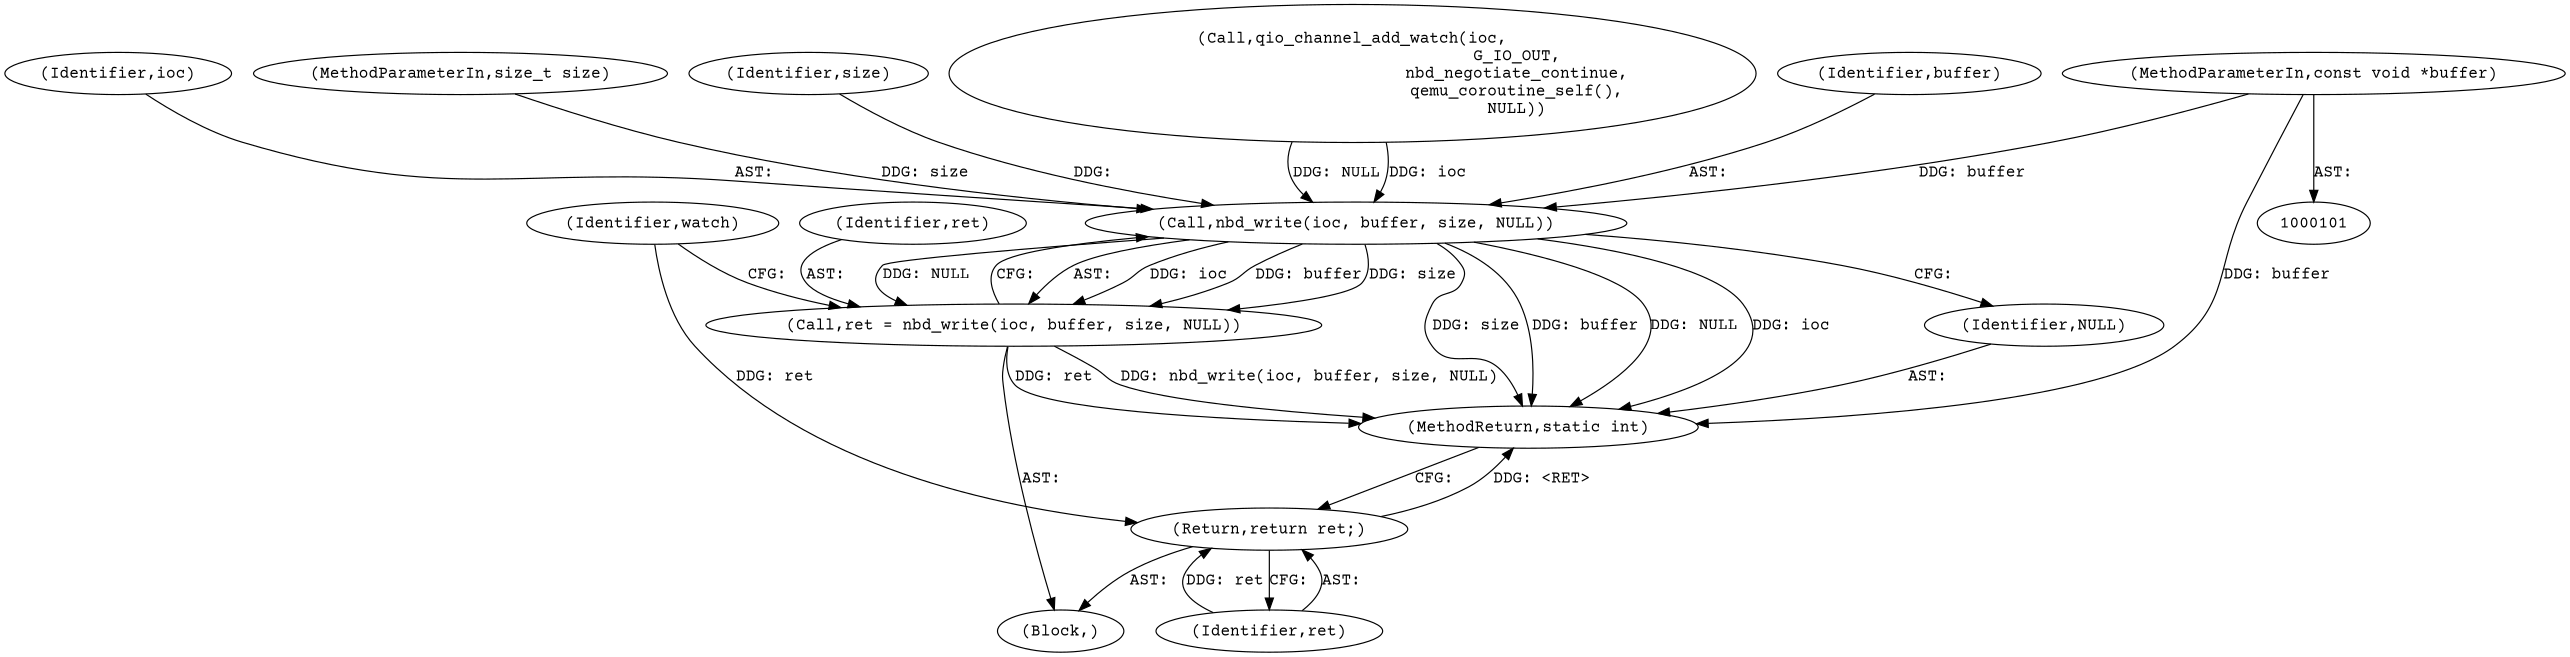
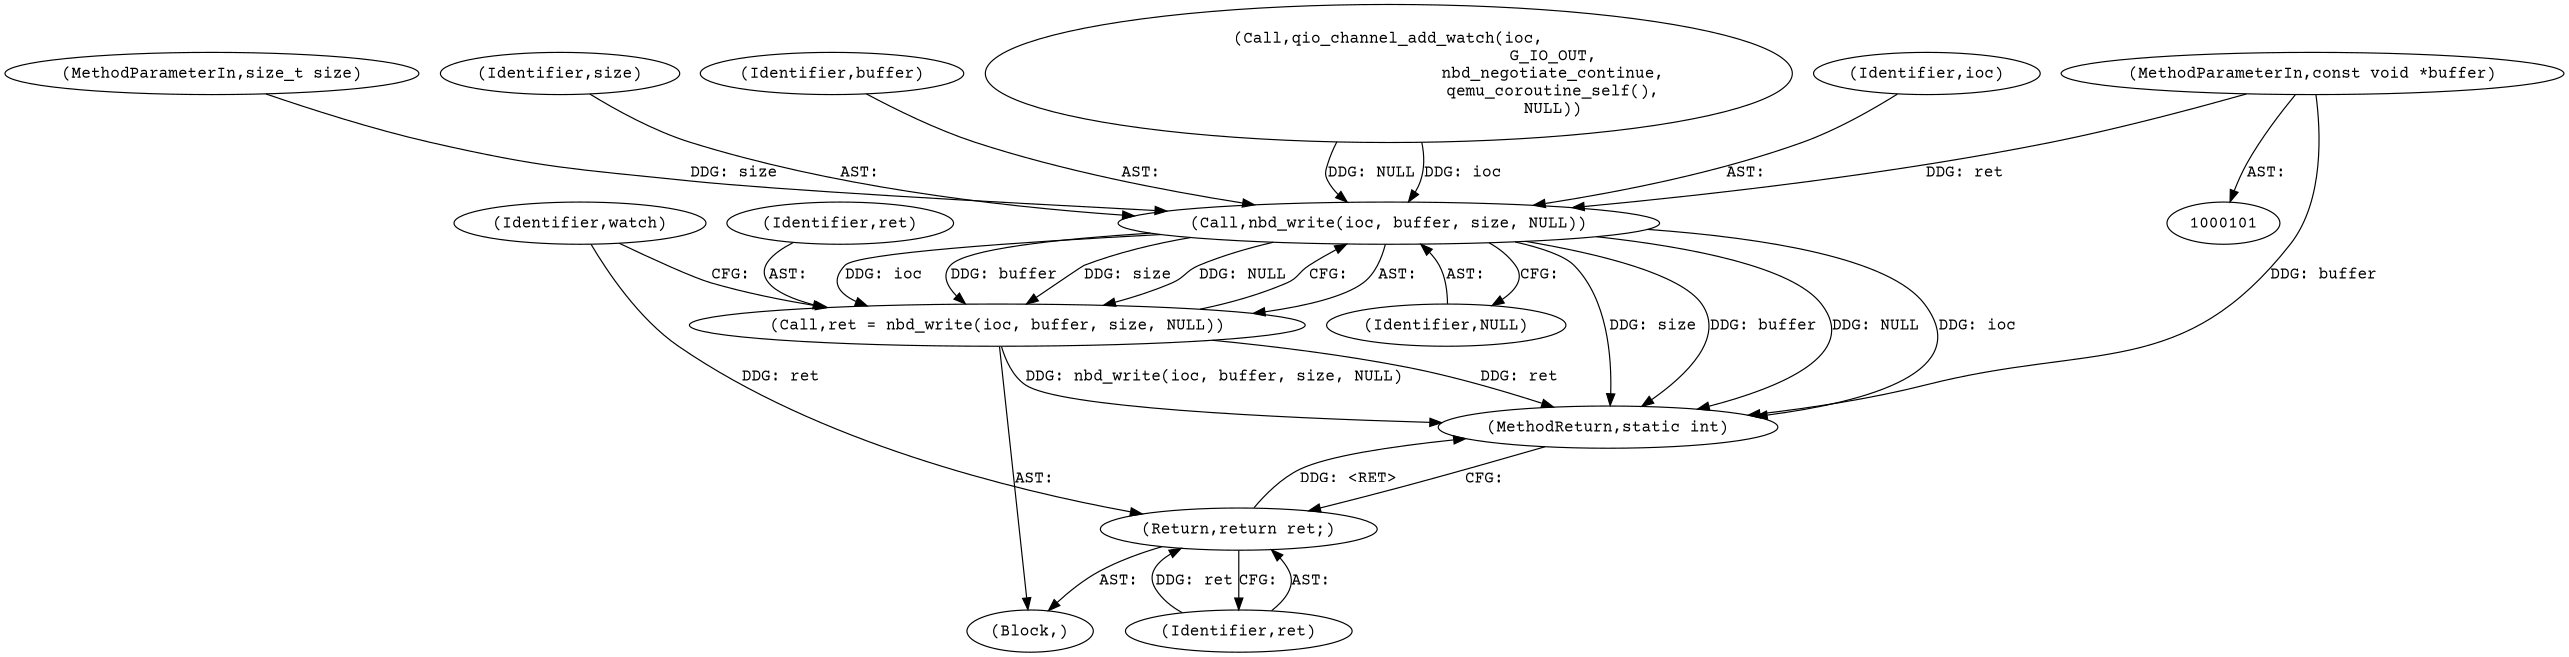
  digraph {
    fontname="Courier Prime"
    node [fontname="Courier Prime"]
    edge [fontname="Courier Prime"]
    n1 [label="(MethodParameterIn,const void *buffer)"]
    n2 [label="(Call,nbd_write(ioc, buffer, size, NULL))"]
    n3 [label="(MethodReturn,static int)"]
    1000101
    n5 [label="(Call,ret = nbd_write(ioc, buffer, size, NULL))"]
    n6 [label="(Identifier,NULL)"]
    n7 [label="(Return,return ret;)"]
    n8 [label="(Block,)"]
    n9 [label="(Identifier,ret)"]
    n10 [label="(MethodParameterIn,size_t size)"]
    n11 [label="(Identifier,size)"]
    n12 [label="(Identifier,buffer)"]
    n13 [label="(Call,qio_channel_add_watch(ioc,\n                                  G_IO_OUT,\n                                  nbd_negotiate_continue,\n                                  qemu_coroutine_self(),\n                                  NULL))"]
    n14 [label="(Identifier,ioc)"]
    n15 [label="(Identifier,watch)"]
    n16 [label="(Identifier,ret)"]
-   n1 -> n2 [label="DDG: buffer"]
+   n1 -> n2 [label="DDG: ret"]
    n1 -> n3 [label="DDG: buffer"]
    n1 -> 1000101 [label="AST: "]
    n2 -> n3 [label="DDG: size"]
    n2 -> n3 [label="DDG: buffer"]
    n2 -> n3 [label="DDG: NULL"]
    n2 -> n3 [label="DDG: ioc"]
    n2 -> n5 [label="AST: "]
    n2 -> n5 [label="DDG: ioc"]
    n2 -> n5 [label="DDG: buffer"]
    n2 -> n5 [label="DDG: size"]
    n2 -> n5 [label="DDG: NULL"]
    n2 -> n6 [label="CFG: "]
    n3 -> n7 [label="CFG: "]
    n5 -> n2 [label="CFG: "]
    n5 -> n3 [label="DDG: ret"]
    n5 -> n3 [label="DDG: nbd_write(ioc, buffer, size, NULL)"]
    n5 -> n8 [label="AST: "]
-   n6 -> n3 [label="AST: "]
+   n6 -> n2 [label="AST: "]
    n7 -> n3 [label="DDG: <RET>"]
    n7 -> n8 [label="AST: "]
    n7 -> n9 [label="CFG: "]
    n9 -> n7 [label="AST: "]
    n9 -> n7 [label="DDG: ret"]
    n10 -> n2 [label="DDG: size"]
-   n11 -> n2 [label="DDG: "]
+   n11 -> n2 [label="AST: "]
    n12 -> n2 [label="AST: "]
    n13 -> n2 [label="DDG: ioc"]
    n13 -> n2 [label="DDG: NULL"]
    n14 -> n2 [label="AST: "]
    n15 -> n5 [label="CFG: "]
    n15 -> n7 [label="DDG: ret"]
    n16 -> n5 [label="AST: "]
  }
